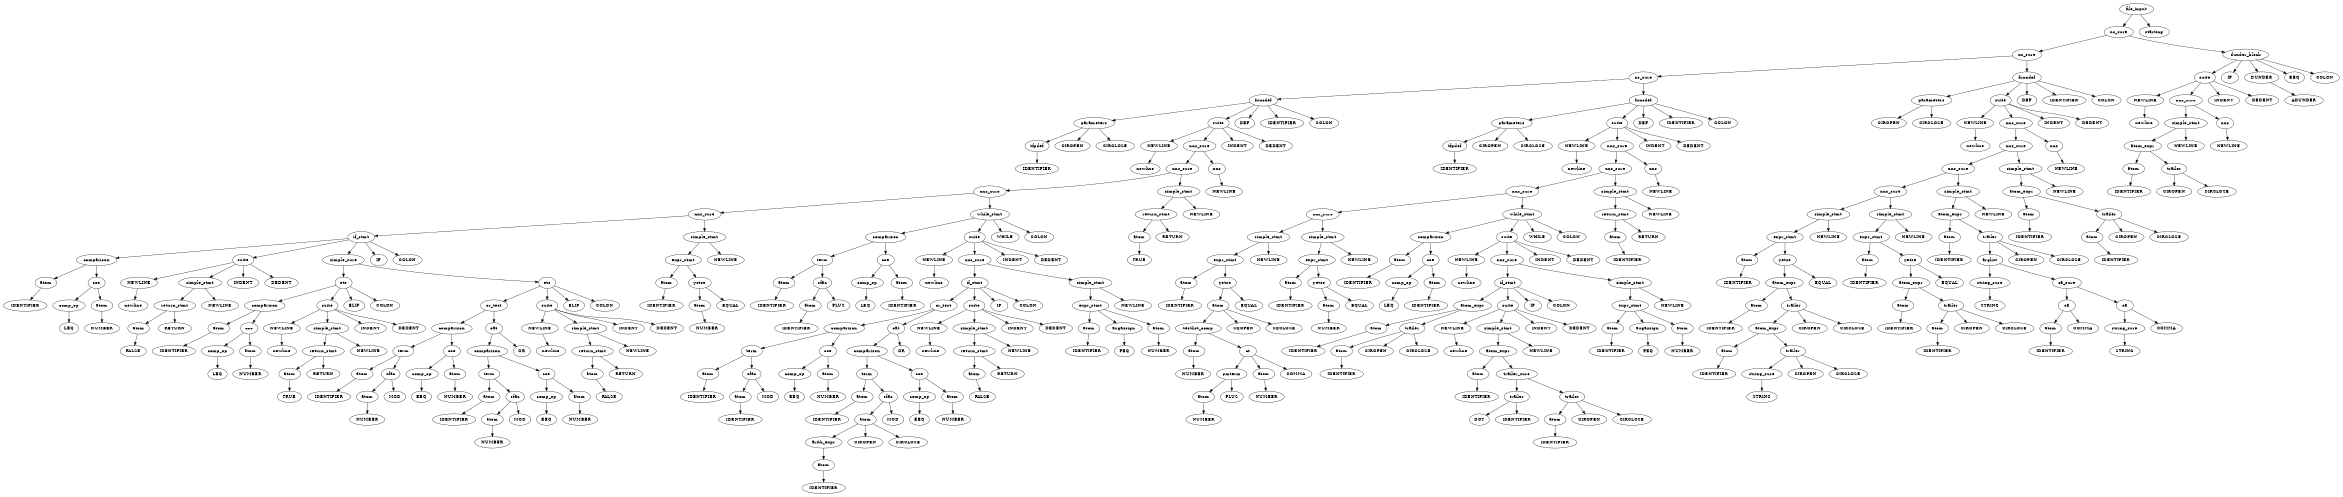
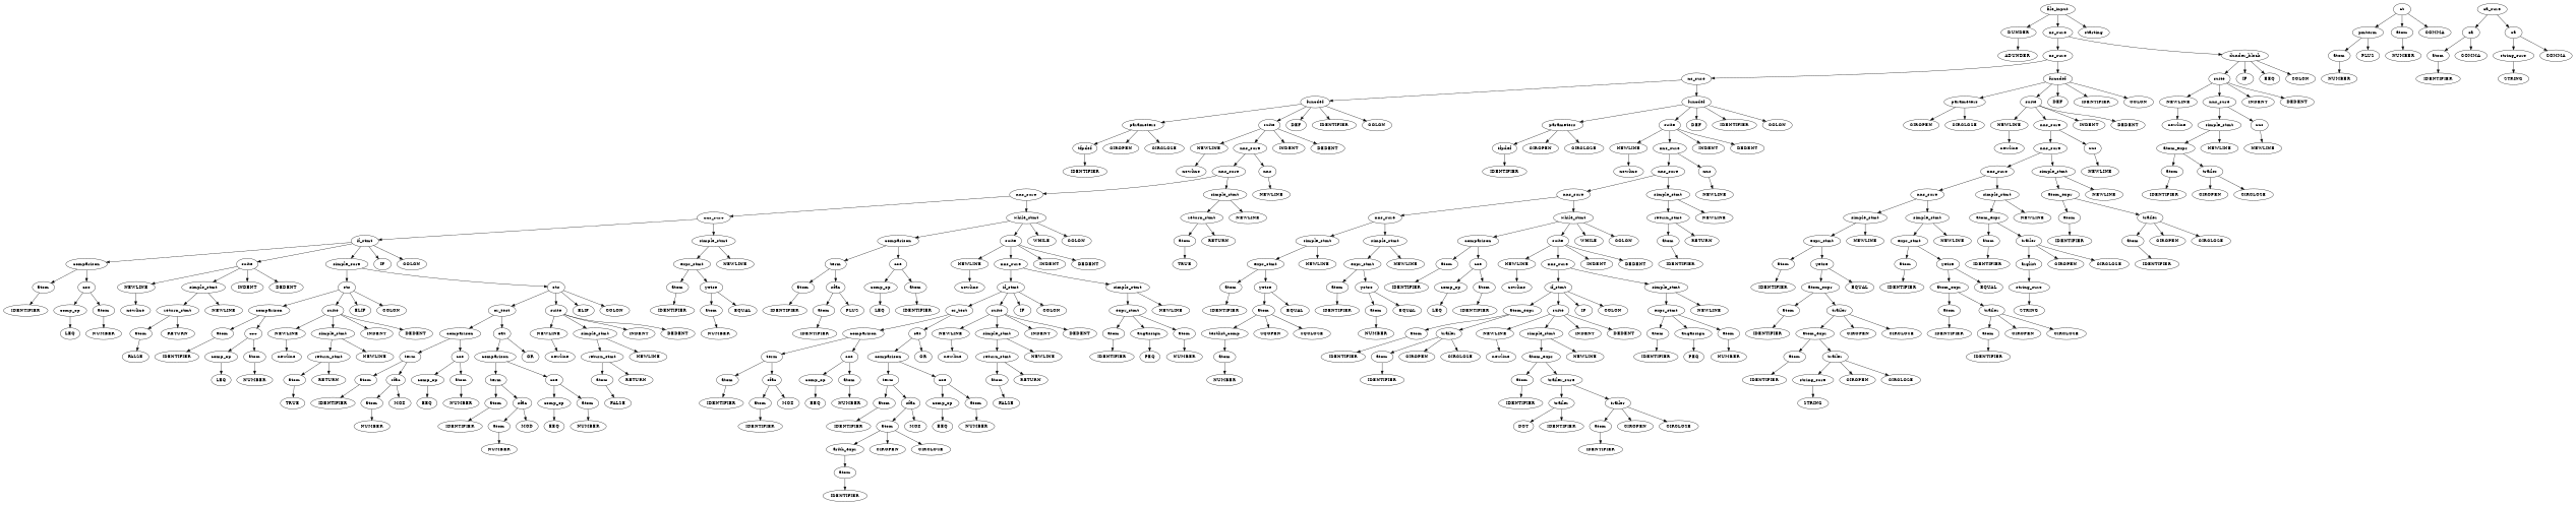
  digraph {
    ordering=out
    n1 [label=tfpdef]
    n2 [label=IDENTIFIER]
    n3 [label=parameters]
    n4 [label=CIROPEN]
    n5 [label=CIRCLOSE]
    n6 [label=NEWLINE]
    n7 [label=newline]
    n8 [label=atom]
    n9 [label=IDENTIFIER]
    n10 [label=comp_op]
    n11 [label=LEQ]
    n12 [label=atom]
    n13 [label=NUMBER]
    n14 [label=coe]
    n15 [label=comparison]
    n16 [label=NEWLINE]
    n17 [label=newline]
    n18 [label=atom]
    n19 [label=FALSE]
    n20 [label=return_stmt]
    n21 [label=RETURN]
    n22 [label=simple_stmt]
    n23 [label=NEWLINE]
    n24 [label=suite]
    n25 [label=INDENT]
    n26 [label=DEDENT]
    n27 [label=atom]
    n28 [label=IDENTIFIER]
    n29 [label=comp_op]
    n30 [label=LEQ]
    n31 [label=atom]
    n32 [label=NUMBER]
    n33 [label=coe]
    n34 [label=comparison]
    n35 [label=NEWLINE]
    n36 [label=newline]
    n37 [label=atom]
    n38 [label=TRUE]
    n39 [label=return_stmt]
    n40 [label=RETURN]
    n41 [label=simple_stmt]
    n42 [label=NEWLINE]
    n43 [label=suite]
    n44 [label=INDENT]
    n45 [label=DEDENT]
    n46 [label=ets]
    n47 [label=ELIF]
    n48 [label=COLON]
    n49 [label=atom]
    n50 [label=IDENTIFIER]
    n51 [label=atom]
    n52 [label=NUMBER]
    n53 [label=sfac]
    n54 [label=MOD]
    n55 [label=term]
    n56 [label=comp_op]
    n57 [label=EEQ]
    n58 [label=atom]
    n59 [label=NUMBER]
    n60 [label=coe]
    n61 [label=comparison]
    n62 [label=atom]
    n63 [label=IDENTIFIER]
    n64 [label=atom]
    n65 [label=NUMBER]
    n66 [label=sfac]
    n67 [label=MOD]
    n68 [label=term]
    n69 [label=comp_op]
    n70 [label=EEQ]
    n71 [label=atom]
    n72 [label=NUMBER]
    n73 [label=coe]
    n74 [label=comparison]
    n75 [label=oat]
    n76 [label=OR]
    n77 [label=or_test]
    n78 [label=NEWLINE]
    n79 [label=newline]
    n80 [label=atom]
    n81 [label=FALSE]
    n82 [label=return_stmt]
    n83 [label=RETURN]
    n84 [label=simple_stmt]
    n85 [label=NEWLINE]
    n86 [label=suite]
    n87 [label=INDENT]
    n88 [label=DEDENT]
    n89 [label=ets]
    n90 [label=ELIF]
    n91 [label=COLON]
    n92 [label=simple_sure]
    n93 [label=if_stmt]
    n94 [label=IF]
    n95 [label=COLON]
    n96 [label=atom]
    n97 [label=IDENTIFIER]
    n98 [label=atom]
    n99 [label=NUMBER]
    n100 [label=yetse]
    n101 [label=EQUAL]
    n102 [label=expr_stmt]
    n103 [label=simple_stmt]
    n104 [label=NEWLINE]
    n105 [label=nns_sure]
    n106 [label=atom]
    n107 [label=IDENTIFIER]
    n108 [label=atom]
    n109 [label=IDENTIFIER]
    n110 [label=sfac]
    n111 [label=PLUS]
    n112 [label=term]
    n113 [label=comp_op]
    n114 [label=LEQ]
    n115 [label=atom]
    n116 [label=IDENTIFIER]
    n117 [label=coe]
    n118 [label=comparison]
    n119 [label=NEWLINE]
    n120 [label=newline]
    n121 [label=atom]
    n122 [label=IDENTIFIER]
    n123 [label=atom]
    n124 [label=IDENTIFIER]
    n125 [label=sfac]
    n126 [label=MOD]
    n127 [label=term]
    n128 [label=comp_op]
    n129 [label=EEQ]
    n130 [label=atom]
    n131 [label=NUMBER]
    n132 [label=coe]
    n133 [label=comparison]
    n134 [label=atom]
    n135 [label=IDENTIFIER]
    n136 [label=atom]
    n137 [label=IDENTIFIER]
    n138 [label=atom]
    n139 [label=NUMBER]
    n140 [label=pmterm]
    n141 [label=PLUS]
    n142 [label=arith_expr]
    n143 [label=atom]
    n144 [label=CIROPEN]
    n145 [label=CIRCLOSE]
    n146 [label=sfac]
    n147 [label=MOD]
    n148 [label=term]
    n149 [label=comp_op]
    n150 [label=EEQ]
    n151 [label=atom]
    n152 [label=NUMBER]
    n153 [label=coe]
    n154 [label=comparison]
    n155 [label=oat]
    n156 [label=OR]
    n157 [label=or_test]
    n158 [label=NEWLINE]
    n159 [label=newline]
    n160 [label=atom]
    n161 [label=FALSE]
    n162 [label=return_stmt]
    n163 [label=RETURN]
    n164 [label=simple_stmt]
    n165 [label=NEWLINE]
    n166 [label=suite]
    n167 [label=INDENT]
    n168 [label=DEDENT]
    n169 [label=if_stmt]
    n170 [label=IF]
    n171 [label=COLON]
    n172 [label=atom]
    n173 [label=IDENTIFIER]
    n174 [label=augassign]
    n175 [label=PEQ]
    n176 [label=atom]
    n177 [label=NUMBER]
    n178 [label=expr_stmt]
    n179 [label=simple_stmt]
    n180 [label=NEWLINE]
    n181 [label=nns_sure]
    n182 [label=suite]
    n183 [label=INDENT]
    n184 [label=DEDENT]
    n185 [label=while_stmt]
    n186 [label=WHILE]
    n187 [label=COLON]
    n188 [label=nns_sure]
    n189 [label=atom]
    n190 [label=TRUE]
    n191 [label=return_stmt]
    n192 [label=RETURN]
    n193 [label=simple_stmt]
    n194 [label=NEWLINE]
    n195 [label=nns_sure]
    n196 [label=nns]
    n197 [label=NEWLINE]
    n198 [label=nns_sure]
    n199 [label=suite]
    n200 [label=INDENT]
    n201 [label=DEDENT]
    n202 [label=funcdef]
    n203 [label=DEF]
    n204 [label=IDENTIFIER]
    n205 [label=COLON]
    n206 [label=tfpdef]
    n207 [label=IDENTIFIER]
    n208 [label=parameters]
    n209 [label=CIROPEN]
    n210 [label=CIRCLOSE]
    n211 [label=NEWLINE]
    n212 [label=newline]
    n213 [label=atom]
    n214 [label=IDENTIFIER]
    n215 [label=atom]
    n216 [label=NUMBER]
    n217 [label=atom]
    n218 [label=NUMBER]
    n219 [label=ct]
    n220 [label=COMMA]
    n221 [label=testlist_comp]
    n222 [label=atom]
    n223 [label=SQOPEN]
    n224 [label=SQCLOSE]
    n225 [label=yetse]
    n226 [label=EQUAL]
    n227 [label=expr_stmt]
    n228 [label=simple_stmt]
    n229 [label=NEWLINE]
    n230 [label=atom]
    n231 [label=IDENTIFIER]
    n232 [label=atom]
    n233 [label=NUMBER]
    n234 [label=yetse]
    n235 [label=EQUAL]
    n236 [label=expr_stmt]
    n237 [label=simple_stmt]
    n238 [label=NEWLINE]
    n239 [label=nns_sure]
    n240 [label=atom]
    n241 [label=IDENTIFIER]
    n242 [label=comp_op]
    n243 [label=LEQ]
    n244 [label=atom]
    n245 [label=IDENTIFIER]
    n246 [label=coe]
    n247 [label=comparison]
    n248 [label=NEWLINE]
    n249 [label=newline]
    n250 [label=atom]
    n251 [label=IDENTIFIER]
    n252 [label=atom]
    n253 [label=IDENTIFIER]
    n254 [label=trailer]
    n255 [label=CIROPEN]
    n256 [label=CIRCLOSE]
    n257 [label=atom_expr]
    n258 [label=NEWLINE]
    n259 [label=newline]
    n260 [label=atom]
    n261 [label=IDENTIFIER]
    n262 [label=trailer]
    n263 [label=DOT]
    n264 [label=IDENTIFIER]
    n265 [label=atom]
    n266 [label=IDENTIFIER]
    n267 [label=trailer]
    n268 [label=CIROPEN]
    n269 [label=CIRCLOSE]
    n270 [label=trailer_sure]
    n271 [label=atom_expr]
    n272 [label=simple_stmt]
    n273 [label=NEWLINE]
    n274 [label=suite]
    n275 [label=INDENT]
    n276 [label=DEDENT]
    n277 [label=if_stmt]
    n278 [label=IF]
    n279 [label=COLON]
    n280 [label=atom]
    n281 [label=IDENTIFIER]
    n282 [label=augassign]
    n283 [label=PEQ]
    n284 [label=atom]
    n285 [label=NUMBER]
    n286 [label=expr_stmt]
    n287 [label=simple_stmt]
    n288 [label=NEWLINE]
    n289 [label=nns_sure]
    n290 [label=suite]
    n291 [label=INDENT]
    n292 [label=DEDENT]
    n293 [label=while_stmt]
    n294 [label=WHILE]
    n295 [label=COLON]
    n296 [label=nns_sure]
    n297 [label=atom]
    n298 [label=IDENTIFIER]
    n299 [label=return_stmt]
    n300 [label=RETURN]
    n301 [label=simple_stmt]
    n302 [label=NEWLINE]
    n303 [label=nns_sure]
    n304 [label=nns]
    n305 [label=NEWLINE]
    n306 [label=nns_sure]
    n307 [label=suite]
    n308 [label=INDENT]
    n309 [label=DEDENT]
    n310 [label=funcdef]
    n311 [label=DEF]
    n312 [label=IDENTIFIER]
    n313 [label=COLON]
    n314 [label=ns_sure]
    n315 [label=parameters]
    n316 [label=CIROPEN]
    n317 [label=CIRCLOSE]
    n318 [label=NEWLINE]
    n319 [label=newline]
    n320 [label=atom]
    n321 [label=IDENTIFIER]
    n322 [label=atom]
    n323 [label=IDENTIFIER]
    n324 [label=atom]
    n325 [label=IDENTIFIER]
    n326 [label=string_sure]
    n327 [label=STRING]
    n328 [label=trailer]
    n329 [label=CIROPEN]
    n330 [label=CIRCLOSE]
    n331 [label=atom_expr]
    n332 [label=trailer]
    n333 [label=CIROPEN]
    n334 [label=CIRCLOSE]
    n335 [label=atom_expr]
    n336 [label=yetse]
    n337 [label=EQUAL]
    n338 [label=expr_stmt]
    n339 [label=simple_stmt]
    n340 [label=NEWLINE]
    n341 [label=atom]
    n342 [label=IDENTIFIER]
    n343 [label=atom]
    n344 [label=IDENTIFIER]
    n345 [label=atom]
    n346 [label=IDENTIFIER]
    n347 [label=trailer]
    n348 [label=CIROPEN]
    n349 [label=CIRCLOSE]
    n350 [label=atom_expr]
    n351 [label=yetse]
    n352 [label=EQUAL]
    n353 [label=expr_stmt]
    n354 [label=simple_stmt]
    n355 [label=NEWLINE]
    n356 [label=nns_sure]
    n357 [label=atom]
    n358 [label=IDENTIFIER]
    n359 [label=string_sure]
    n360 [label=STRING]
    n361 [label=atom]
    n362 [label=IDENTIFIER]
    n363 [label=ca]
    n364 [label=COMMA]
    n365 [label=string_sure]
    n366 [label=STRING]
    n367 [label=ca]
    n368 [label=COMMA]
    n369 [label=ca_sure]
    n370 [label=arglist]
    n371 [label=trailer]
    n372 [label=CIROPEN]
    n373 [label=CIRCLOSE]
    n374 [label=atom_expr]
    n375 [label=simple_stmt]
    n376 [label=NEWLINE]
    n377 [label=nns_sure]
    n378 [label=atom]
    n379 [label=IDENTIFIER]
    n380 [label=atom]
    n381 [label=IDENTIFIER]
    n382 [label=trailer]
    n383 [label=CIROPEN]
    n384 [label=CIRCLOSE]
    n385 [label=atom_expr]
    n386 [label=simple_stmt]
    n387 [label=NEWLINE]
    n388 [label=nns_sure]
    n389 [label=nns]
    n390 [label=NEWLINE]
    n391 [label=nns_sure]
    n392 [label=suite]
    n393 [label=INDENT]
    n394 [label=DEDENT]
    n395 [label=funcdef]
    n396 [label=DEF]
    n397 [label=IDENTIFIER]
    n398 [label=COLON]
    n399 [label=ns_sure]
    n400 [label=NEWLINE]
    n401 [label=newline]
    n402 [label=atom]
    n403 [label=IDENTIFIER]
    n404 [label=trailer]
    n405 [label=CIROPEN]
    n406 [label=CIRCLOSE]
    n407 [label=atom_expr]
    n408 [label=simple_stmt]
    n409 [label=NEWLINE]
    n410 [label=nns]
    n411 [label=NEWLINE]
    n412 [label=nns_sure]
    n413 [label=suite]
    n414 [label=INDENT]
    n415 [label=DEDENT]
    n416 [label=dunder_block]
    n417 [label=IF]
    n418 [label=DUNDER]
    n419 [label=EEQ]
    n420 [label=COLON]
    n421 [label=ADUNDER]
    n422 [label=ns_sure]
    n423 [label=file_input]
    n424 [label=starting]
    n1 -> n2
    n3 -> n1
    n3 -> n4
    n3 -> n5
    n6 -> n7
    n8 -> n9
    n10 -> n11
    n12 -> n13
    n14 -> n10
    n14 -> n12
    n15 -> n8
    n15 -> n14
    n16 -> n17
    n18 -> n19
    n20 -> n18
    n20 -> n21
    n22 -> n20
    n22 -> n23
    n24 -> n16
    n24 -> n22
    n24 -> n25
    n24 -> n26
    n27 -> n28
    n29 -> n30
    n31 -> n32
    n33 -> n29
    n33 -> n31
    n34 -> n27
    n34 -> n33
    n35 -> n36
    n37 -> n38
    n39 -> n37
    n39 -> n40
    n41 -> n39
    n41 -> n42
    n43 -> n35
    n43 -> n41
    n43 -> n44
    n43 -> n45
    n46 -> n34
    n46 -> n43
    n46 -> n47
    n46 -> n48
    n49 -> n50
    n51 -> n52
    n53 -> n51
    n53 -> n54
    n55 -> n49
    n55 -> n53
    n56 -> n57
    n58 -> n59
    n60 -> n56
    n60 -> n58
    n61 -> n55
    n61 -> n60
    n62 -> n63
    n64 -> n65
    n66 -> n64
    n66 -> n67
    n68 -> n62
    n68 -> n66
    n69 -> n70
    n71 -> n72
    n73 -> n69
    n73 -> n71
    n74 -> n68
    n74 -> n73
    n75 -> n74
    n75 -> n76
    n77 -> n61
    n77 -> n75
    n78 -> n79
    n80 -> n81
    n82 -> n80
    n82 -> n83
    n84 -> n82
    n84 -> n85
    n86 -> n78
    n86 -> n84
    n86 -> n87
    n86 -> n88
    n89 -> n77
    n89 -> n86
    n89 -> n90
    n89 -> n91
    n92 -> n46
    n92 -> n89
    n93 -> n15
    n93 -> n24
    n93 -> n92
    n93 -> n94
    n93 -> n95
    n96 -> n97
    n98 -> n99
    n100 -> n98
    n100 -> n101
    n102 -> n96
    n102 -> n100
    n103 -> n102
    n103 -> n104
    n105 -> n93
    n105 -> n103
    n106 -> n107
    n108 -> n109
    n110 -> n108
    n110 -> n111
    n112 -> n106
    n112 -> n110
    n113 -> n114
    n115 -> n116
    n117 -> n113
    n117 -> n115
    n118 -> n112
    n118 -> n117
    n119 -> n120
    n121 -> n122
    n123 -> n124
    n125 -> n123
    n125 -> n126
    n127 -> n121
    n127 -> n125
    n128 -> n129
    n130 -> n131
    n132 -> n128
    n132 -> n130
    n133 -> n127
    n133 -> n132
    n134 -> n135
    n136 -> n137
    n138 -> n139
    n140 -> n138
    n140 -> n141
    n142 -> n136
    n143 -> n142
    n143 -> n144
    n143 -> n145
    n146 -> n143
    n146 -> n147
    n148 -> n134
    n148 -> n146
    n149 -> n150
    n151 -> n152
    n153 -> n149
    n153 -> n151
    n154 -> n148
    n154 -> n153
    n155 -> n154
    n155 -> n156
    n157 -> n133
    n157 -> n155
    n158 -> n159
    n160 -> n161
    n162 -> n160
    n162 -> n163
    n164 -> n162
    n164 -> n165
    n166 -> n158
    n166 -> n164
    n166 -> n167
    n166 -> n168
    n169 -> n157
    n169 -> n166
    n169 -> n170
    n169 -> n171
    n172 -> n173
    n174 -> n175
    n176 -> n177
    n178 -> n172
    n178 -> n174
    n178 -> n176
    n179 -> n178
    n179 -> n180
    n181 -> n169
    n181 -> n179
    n182 -> n119
    n182 -> n181
    n182 -> n183
    n182 -> n184
    n185 -> n118
    n185 -> n182
    n185 -> n186
    n185 -> n187
    n188 -> n105
    n188 -> n185
    n189 -> n190
    n191 -> n189
    n191 -> n192
    n193 -> n191
    n193 -> n194
    n195 -> n188
    n195 -> n193
    n196 -> n197
    n198 -> n195
    n198 -> n196
    n199 -> n6
    n199 -> n198
    n199 -> n200
    n199 -> n201
    n202 -> n3
    n202 -> n199
    n202 -> n203
    n202 -> n204
    n202 -> n205
    n206 -> n207
    n208 -> n206
    n208 -> n209
    n208 -> n210
    n211 -> n212
    n213 -> n214
    n215 -> n216
    n217 -> n218
    n219 -> n140
    n219 -> n217
    n219 -> n220
    n221 -> n215
-   n221 -> n219
    n222 -> n221
    n222 -> n223
    n222 -> n224
    n225 -> n222
    n225 -> n226
    n227 -> n213
    n227 -> n225
    n228 -> n227
    n228 -> n229
    n230 -> n231
    n232 -> n233
    n234 -> n232
    n234 -> n235
    n236 -> n230
    n236 -> n234
    n237 -> n236
    n237 -> n238
    n239 -> n228
    n239 -> n237
    n240 -> n241
    n242 -> n243
    n244 -> n245
    n246 -> n242
    n246 -> n244
    n247 -> n240
    n247 -> n246
    n248 -> n249
    n250 -> n251
    n252 -> n253
    n254 -> n252
    n254 -> n255
    n254 -> n256
    n257 -> n250
    n257 -> n254
    n258 -> n259
    n260 -> n261
    n262 -> n263
    n262 -> n264
    n265 -> n266
    n267 -> n265
    n267 -> n268
    n267 -> n269
    n270 -> n262
    n270 -> n267
    n271 -> n260
    n271 -> n270
    n272 -> n271
    n272 -> n273
    n274 -> n258
    n274 -> n272
    n274 -> n275
    n274 -> n276
    n277 -> n257
    n277 -> n274
    n277 -> n278
    n277 -> n279
    n280 -> n281
    n282 -> n283
    n284 -> n285
    n286 -> n280
    n286 -> n282
    n286 -> n284
    n287 -> n286
    n287 -> n288
    n289 -> n277
    n289 -> n287
    n290 -> n248
    n290 -> n289
    n290 -> n291
    n290 -> n292
    n293 -> n247
    n293 -> n290
    n293 -> n294
    n293 -> n295
    n296 -> n239
    n296 -> n293
    n297 -> n298
    n299 -> n297
    n299 -> n300
    n301 -> n299
    n301 -> n302
    n303 -> n296
    n303 -> n301
    n304 -> n305
    n306 -> n303
    n306 -> n304
    n307 -> n211
    n307 -> n306
    n307 -> n308
    n307 -> n309
    n310 -> n208
    n310 -> n307
    n310 -> n311
    n310 -> n312
    n310 -> n313
    n314 -> n202
    n314 -> n310
    n315 -> n316
    n315 -> n317
    n318 -> n319
    n320 -> n321
    n322 -> n323
    n324 -> n325
    n326 -> n327
    n328 -> n326
    n328 -> n329
    n328 -> n330
    n331 -> n324
    n331 -> n328
    n332 -> n331
    n332 -> n333
    n332 -> n334
    n335 -> n322
    n335 -> n332
    n336 -> n335
    n336 -> n337
    n338 -> n320
    n338 -> n336
    n339 -> n338
    n339 -> n340
    n341 -> n342
    n343 -> n344
    n345 -> n346
    n347 -> n345
    n347 -> n348
    n347 -> n349
    n350 -> n343
    n350 -> n347
    n351 -> n350
    n351 -> n352
    n353 -> n341
    n353 -> n351
    n354 -> n353
    n354 -> n355
    n356 -> n339
    n356 -> n354
    n357 -> n358
    n359 -> n360
    n361 -> n362
    n363 -> n361
    n363 -> n364
    n365 -> n366
    n367 -> n365
    n367 -> n368
    n369 -> n363
    n369 -> n367
    n370 -> n359
-   n370 -> n369
    n371 -> n370
    n371 -> n372
    n371 -> n373
    n374 -> n357
    n374 -> n371
    n375 -> n374
    n375 -> n376
    n377 -> n356
    n377 -> n375
    n378 -> n379
    n380 -> n381
    n382 -> n380
    n382 -> n383
    n382 -> n384
    n385 -> n378
    n385 -> n382
    n386 -> n385
    n386 -> n387
    n388 -> n377
    n388 -> n386
    n389 -> n390
    n391 -> n388
    n391 -> n389
    n392 -> n318
    n392 -> n391
    n392 -> n393
    n392 -> n394
    n395 -> n315
    n395 -> n392
    n395 -> n396
    n395 -> n397
    n395 -> n398
    n399 -> n314
    n399 -> n395
    n400 -> n401
    n402 -> n403
    n404 -> n405
    n404 -> n406
    n407 -> n402
    n407 -> n404
    n408 -> n407
    n408 -> n409
    n410 -> n411
    n412 -> n408
    n412 -> n410
    n413 -> n400
    n413 -> n412
    n413 -> n414
    n413 -> n415
    n416 -> n413
    n416 -> n417
-   n416 -> n418
+   n423 -> n418
    n416 -> n419
    n416 -> n420
    n418 -> n421
    n422 -> n399
    n422 -> n416
    n423 -> n422
    n423 -> n424
  }
